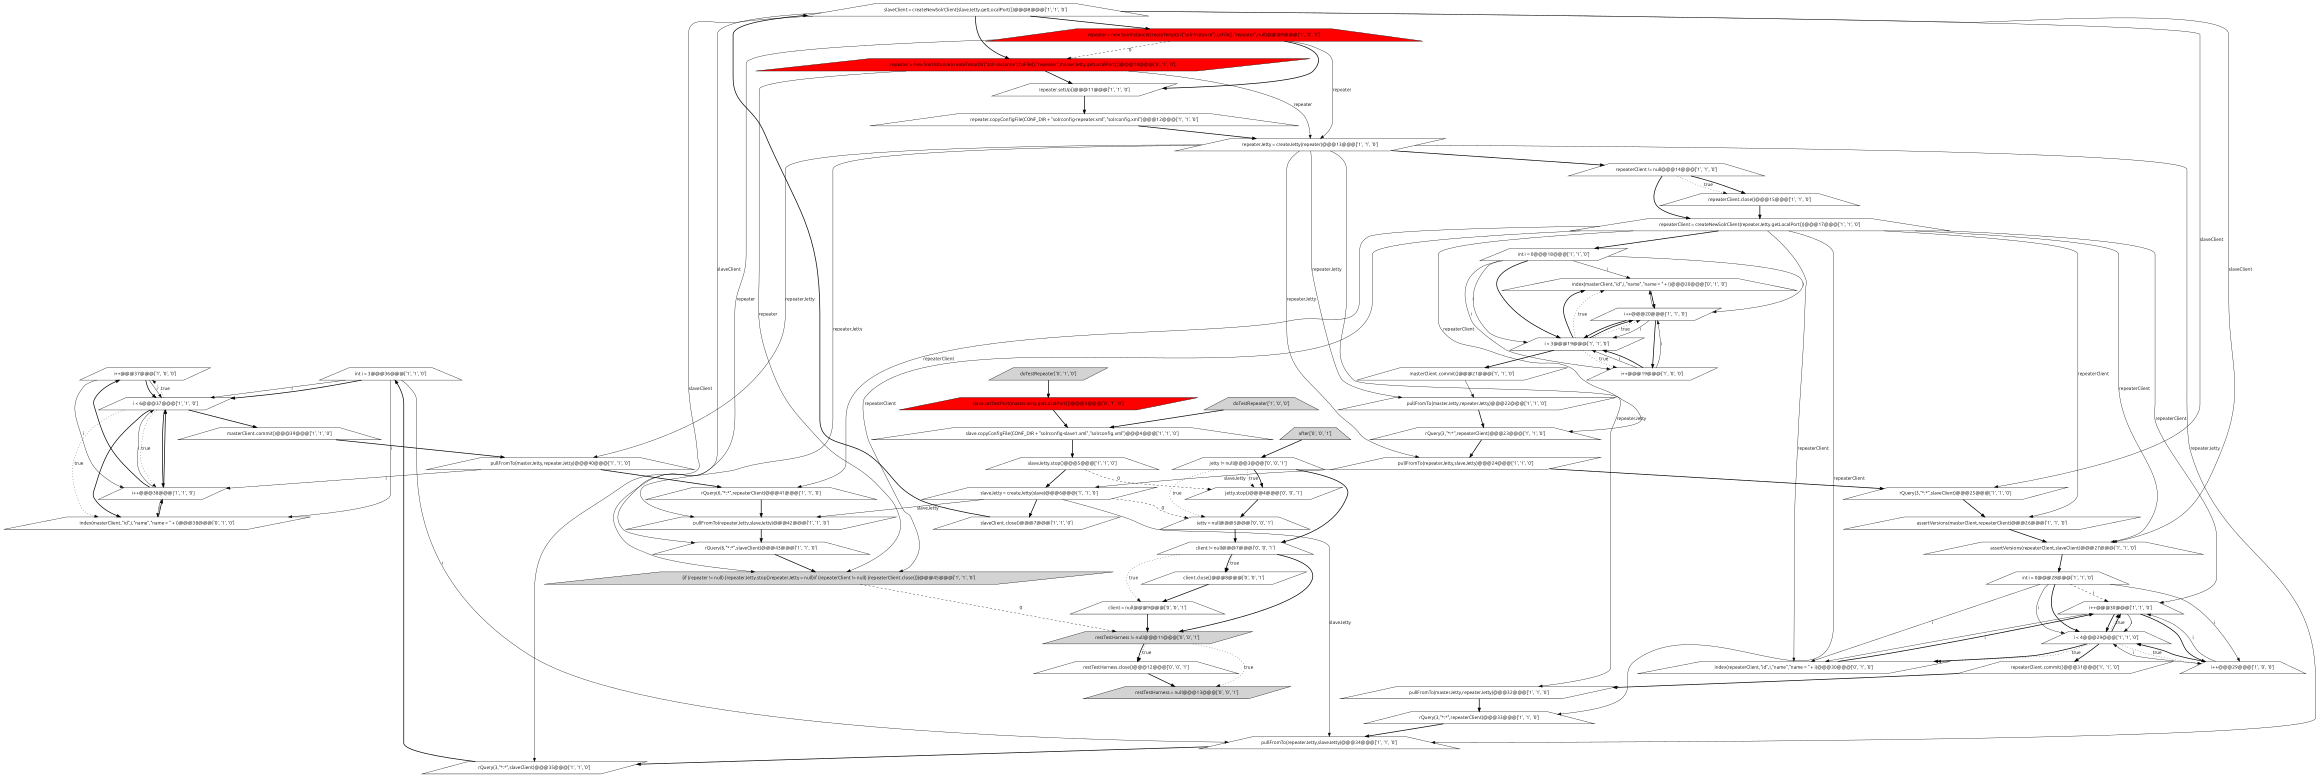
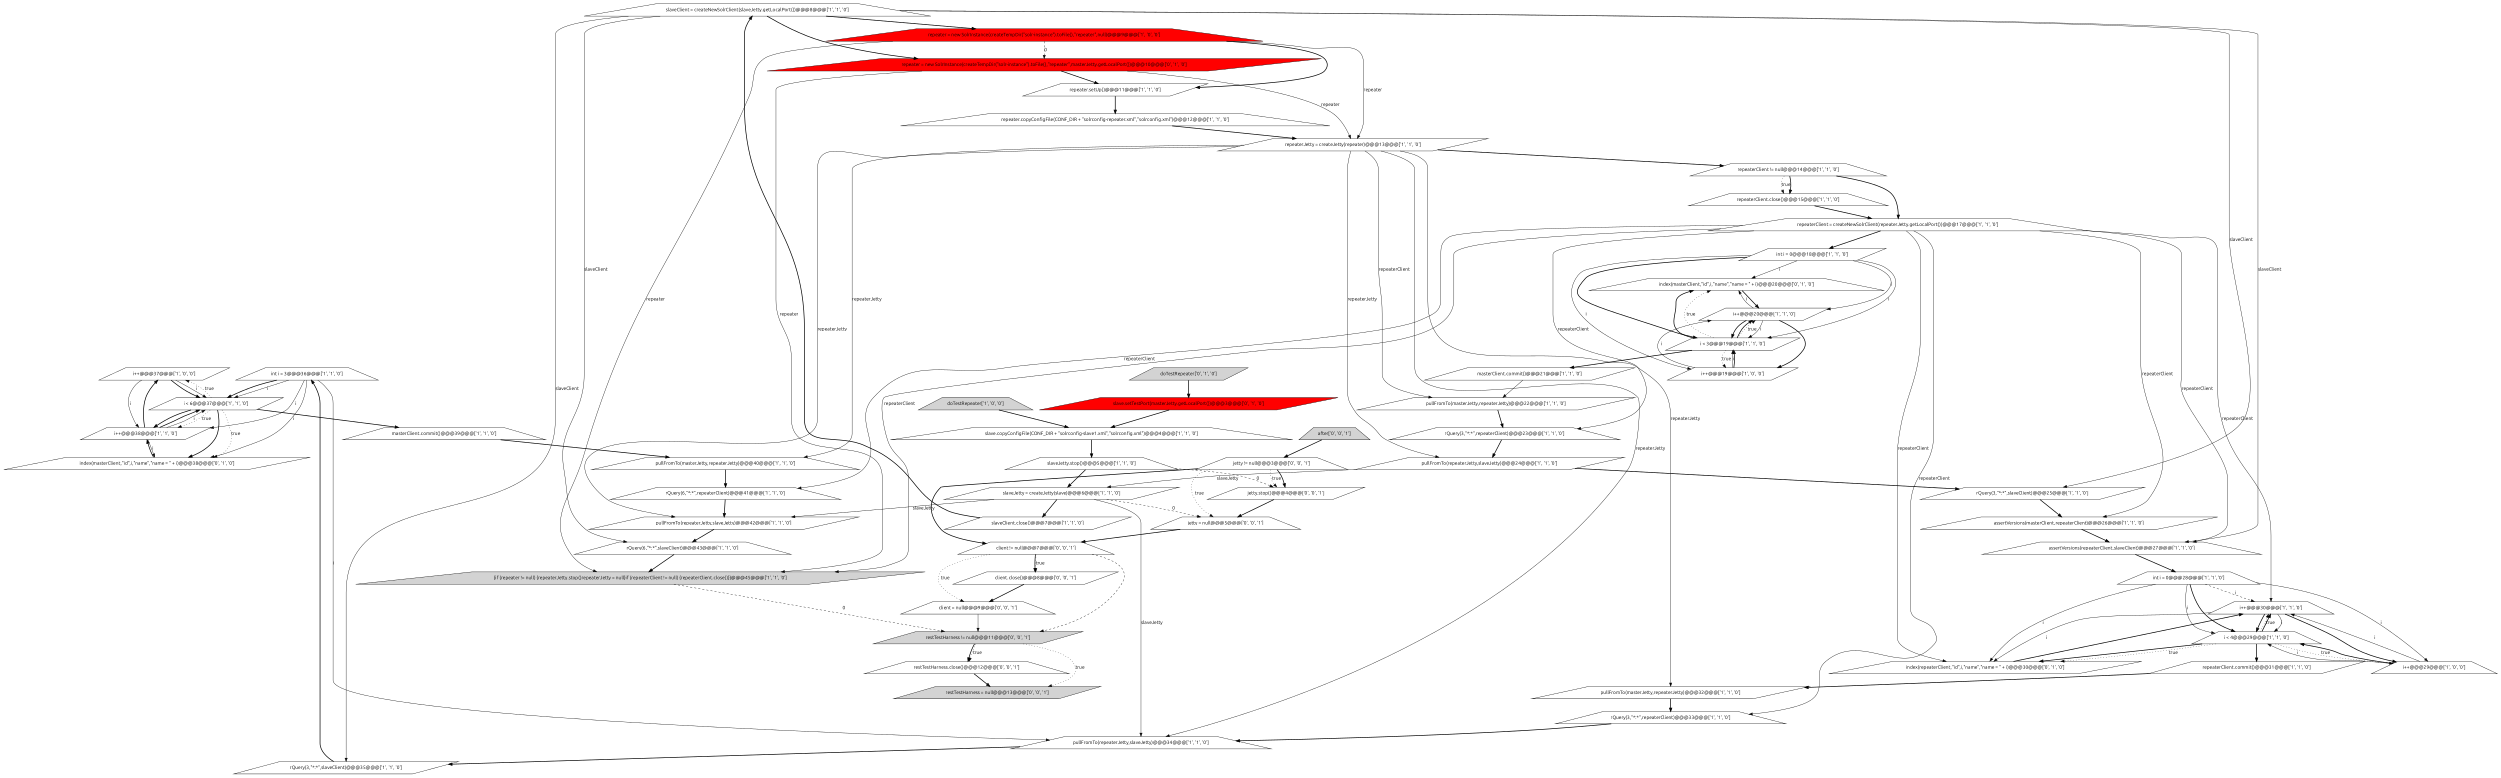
  digraph {
    fontname=Ubuntu
    node [fillcolor=white fontname=Ubuntu shape=parallelogram style=filled]
    edge [fontname=Ubuntu style=bold]
    n1 [label="i++@@@37@@@['1', '0', '0']"]
    n2 [label="i < 6@@@37@@@['1', '1', '0']"]
    n3 [label="i++@@@38@@@['1', '1', '0']"]
    n4 [label="index(masterClient,\"id\",i,\"name\",\"name = \" + i)@@@38@@@['0', '1', '0']"]
    n5 [label="masterClient.commit()@@@39@@@['1', '1', '0']" shape=trapezium]
    n6 [label="rQuery(3,\"*:*\",slaveClient)@@@35@@@['1', '1', '0']"]
    n7 [label="int i = 3@@@36@@@['1', '1', '0']" shape=trapezium]
    n8 [label="pullFromTo(repeaterJetty,slaveJetty)@@@34@@@['1', '1', '0']" shape=trapezium]
    n9 [fillcolor=red label="repeater = new SolrInstance(createTempDir(\"solr-instance\").toFile(),\"repeater\",null)@@@9@@@['1', '0', '0']" shape=trapezium]
    n10 [label="repeater.setUp()@@@11@@@['1', '1', '0']"]
    n11 [label="repeaterJetty = createJetty(repeater)@@@13@@@['1', '1', '0']"]
    n12 [fillcolor=lightgray label="{if (repeater != null) {repeaterJetty.stop()repeaterJetty = null}if (repeaterClient != null) {repeaterClient.close()}}@@@45@@@['1', '1', '0']"]
    n13 [fillcolor=red label="repeater = new SolrInstance(createTempDir(\"solr-instance\").toFile(),\"repeater\",masterJetty.getLocalPort())@@@10@@@['0', '1', '0']"]
    n14 [label="repeater.copyConfigFile(CONF_DIR + \"solrconfig-repeater.xml\",\"solrconfig.xml\")@@@12@@@['1', '1', '0']" shape=trapezium]
    n15 [label="pullFromTo(masterJetty,repeaterJetty)@@@22@@@['1', '1', '0']"]
    n16 [label="pullFromTo(repeaterJetty,slaveJetty)@@@42@@@['1', '1', '0']"]
    n17 [label="repeaterClient != null@@@14@@@['1', '1', '0']" shape=trapezium]
    n18 [label="pullFromTo(masterJetty,repeaterJetty)@@@32@@@['1', '1', '0']"]
    n19 [label="pullFromTo(repeaterJetty,slaveJetty)@@@24@@@['1', '1', '0']"]
    n20 [label="pullFromTo(masterJetty,repeaterJetty)@@@40@@@['1', '1', '0']" shape=trapezium]
    n21 [fillcolor=lightgray label="restTestHarness != null@@@11@@@['0', '0', '1']"]
    n22 [fillcolor=red label="slave.setTestPort(masterJetty.getLocalPort())@@@3@@@['0', '1', '0']"]
    n23 [label="slave.copyConfigFile(CONF_DIR + \"solrconfig-slave1.xml\",\"solrconfig.xml\")@@@4@@@['1', '1', '0']" shape=trapezium]
    n24 [label="slaveJetty.stop()@@@5@@@['1', '1', '0']" shape=trapezium]
    n25 [label="masterClient.commit()@@@21@@@['1', '1', '0']"]
    n26 [label="rQuery(3,\"*:*\",repeaterClient)@@@23@@@['1', '1', '0']" shape=trapezium]
    n27 [label="jetty = null@@@5@@@['0', '0', '1']" shape=trapezium]
    n28 [label="client != null@@@7@@@['0', '0', '1']" shape=trapezium]
    n29 [label="client.close()@@@8@@@['0', '0', '1']"]
    n30 [label="client = null@@@9@@@['0', '0', '1']" shape=trapezium]
    n31 [label="int i = 0@@@18@@@['1', '1', '0']"]
    n32 [label="index(masterClient,\"id\",i,\"name\",\"name = \" + i)@@@20@@@['0', '1', '0']" shape=trapezium]
    n33 [label="i++@@@19@@@['1', '0', '0']"]
    n34 [label="i < 3@@@19@@@['1', '1', '0']"]
    n35 [label="i++@@@20@@@['1', '1', '0']"]
    n36 [label="assertVersions(masterClient,repeaterClient)@@@26@@@['1', '1', '0']"]
    n37 [label="assertVersions(repeaterClient,slaveClient)@@@27@@@['1', '1', '0']" shape=trapezium]
    n38 [label="int i = 0@@@28@@@['1', '1', '0']" shape=trapezium]
    n39 [label="jetty.stop()@@@4@@@['0', '0', '1']"]
    n40 [label="slaveJetty = createJetty(slave)@@@6@@@['1', '1', '0']"]
    n41 [label="slaveClient.close()@@@7@@@['1', '1', '0']"]
    n42 [label="i++@@@30@@@['1', '1', '0']" shape=trapezium]
    n43 [label="i < 4@@@29@@@['1', '1', '0']" shape=trapezium]
    n44 [label="index(repeaterClient,\"id\",i,\"name\",\"name = \" + i)@@@30@@@['0', '1', '0']"]
    n45 [label="i++@@@29@@@['1', '0', '0']" shape=trapezium]
    n46 [label="repeaterClient.commit()@@@31@@@['1', '1', '0']"]
    n47 [label="rQuery(6,\"*:*\",repeaterClient)@@@41@@@['1', '1', '0']" shape=trapezium]
    n48 [label="rQuery(6,\"*:*\",slaveClient)@@@43@@@['1', '1', '0']" shape=trapezium]
    n49 [label="repeaterClient.close()@@@15@@@['1', '1', '0']" shape=trapezium]
    n50 [label="repeaterClient = createNewSolrClient(repeaterJetty.getLocalPort())@@@17@@@['1', '1', '0']" shape=trapezium]
    n51 [label="rQuery(3,\"*:*\",repeaterClient)@@@33@@@['1', '1', '0']" shape=trapezium]
    n52 [label="rQuery(3,\"*:*\",slaveClient)@@@25@@@['1', '1', '0']"]
    n53 [label="restTestHarness.close()@@@12@@@['0', '0', '1']" shape=trapezium]
    n54 [fillcolor=lightgray label="restTestHarness = null@@@13@@@['0', '0', '1']"]
    n55 [fillcolor=lightgray label="doTestRepeater['1', '0', '0']" shape=trapezium]
    n56 [label="jetty != null@@@3@@@['0', '0', '1']" shape=trapezium]
    n57 [label="slaveClient = createNewSolrClient(slaveJetty.getLocalPort())@@@8@@@['1', '1', '0']" shape=trapezium]
    n58 [fillcolor=lightgray label="after['0', '0', '1']" shape=trapezium]
    n59 [fillcolor=lightgray label="doTestRepeater['0', '1', '0']"]
    n1 -> n2
    n1 -> n2 [label=i style=solid]
    n1 -> n3 [label=i style=solid]
    n2 -> n1 [label=true style=dotted]
    n2 -> n3 [label=true style=dotted]
    n2 -> n3
    n2 -> n4 [label=true style=dotted]
    n2 -> n4
    n2 -> n5
    n3 -> n1
    n3 -> n2
    n3 -> n2 [label=i style=solid]
    n3 -> n4 [label=i style=solid]
    n4 -> n3
    n5 -> n20
    n6 -> n7
    n7 -> n2 [label=i style=solid]
    n7 -> n2
-   n20 -> n3 [label=i style=solid]
+   n7 -> n3 [label=i style=solid]
    n7 -> n4 [label=i style=solid]
    n7 -> n8 [label=i style=solid]
    n8 -> n6
    n9 -> n10
    n9 -> n11 [label=repeater style=solid]
    n9 -> n12 [label=repeater style=solid]
    n9 -> n13 [label=0 style=dashed]
    n10 -> n14
    n11 -> n8 [label=repeaterJetty style=solid]
-   n11 -> n15 [label=repeaterJetty style=solid]
+   n11 -> n15 [label=repeaterClient style=solid]
    n11 -> n16 [label=repeaterJetty style=solid]
    n11 -> n17
    n11 -> n18 [label=repeaterJetty style=solid]
    n11 -> n19 [label=repeaterJetty style=solid]
    n11 -> n20 [label=repeaterJetty style=solid]
    n12 -> n21 [label=0 style=dashed]
    n13 -> n10
    n13 -> n11 [label=repeater style=solid]
    n13 -> n12 [label=repeater style=solid]
    n14 -> n11
    n15 -> n26
    n16 -> n48
    n17 -> n49 [label=true style=dotted]
    n17 -> n49
    n17 -> n50
    n18 -> n51
    n19 -> n40 [label=slaveJetty style=solid]
    n19 -> n52
    n20 -> n47
    n21 -> n53 [label=true style=dotted]
    n21 -> n53
    n21 -> n54 [label=true style=dotted]
    n22 -> n23
    n23 -> n24
    n24 -> n39 [label=0 style=dashed]
    n24 -> n40
    n25 -> n15 [style=solid]
    n26 -> n19
    n27 -> n28
-   n28 -> n21
+   n28 -> n21 [style=dashed]
    n28 -> n29 [label=true style=dotted]
    n28 -> n29
    n28 -> n30 [label=true style=dotted]
    n29 -> n30
-   n30 -> n21
+   n30 -> n21 [style=solid]
    n31 -> n32 [label=i style=solid]
    n31 -> n33 [label=i style=solid]
    n31 -> n34 [label=i style=solid]
    n31 -> n34
    n31 -> n35 [label=i style=solid]
    n32 -> n35
    n33 -> n34 [label=i style=solid]
    n33 -> n34
    n33 -> n35 [label=i style=solid]
    n34 -> n25
    n34 -> n32
    n34 -> n32 [label=true style=dotted]
    n34 -> n33 [label=true style=dotted]
    n34 -> n35
    n34 -> n35 [label=true style=dotted]
    n35 -> n32 [label=i style=solid]
    n35 -> n33
    n35 -> n34
    n35 -> n34 [label=i style=solid]
    n36 -> n37
    n37 -> n38
    n38 -> n42 [label=i style=dashed]
    n38 -> n43 [label=i style=solid]
    n38 -> n43
    n38 -> n44 [label=i style=solid]
    n38 -> n45 [label=i style=solid]
    n39 -> n27
    n40 -> n8 [label=slaveJetty style=solid]
    n40 -> n16 [label=slaveJetty style=solid]
    n40 -> n27 [label=0 style=dashed]
    n40 -> n41
    n41 -> n57
    n42 -> n43 [label=i style=solid]
    n42 -> n43
    n42 -> n44 [label=i style=solid]
    n42 -> n45
    n43 -> n42
    n43 -> n42 [label=true style=dotted]
    n43 -> n44
    n43 -> n44 [label=true style=dotted]
    n43 -> n45 [label=true style=dotted]
    n43 -> n46
    n44 -> n42
    n45 -> n42 [label=i style=solid]
    n45 -> n43
    n45 -> n43 [label=i style=solid]
    n46 -> n18
    n47 -> n16
    n48 -> n12
    n49 -> n50
    n50 -> n12 [label=repeaterClient style=solid]
    n50 -> n26 [label=repeaterClient style=solid]
    n50 -> n31
    n50 -> n36 [label=repeaterClient style=solid]
    n50 -> n37 [label=repeaterClient style=solid]
    n50 -> n42 [label=repeaterClient style=solid]
    n50 -> n44 [label=repeaterClient style=solid]
    n50 -> n47 [label=repeaterClient style=solid]
    n50 -> n51 [label=repeaterClient style=solid]
    n51 -> n8
    n52 -> n36
    n53 -> n54
    n55 -> n23
    n56 -> n27 [label=true style=dotted]
    n56 -> n28
    n56 -> n39 [label=true style=dotted]
    n56 -> n39
    n57 -> n6 [label=slaveClient style=solid]
    n57 -> n9
    n57 -> n13
    n57 -> n37 [label=slaveClient style=solid]
    n57 -> n48 [label=slaveClient style=solid]
    n57 -> n52 [label=slaveClient style=solid]
    n58 -> n56
    n59 -> n22
  }
